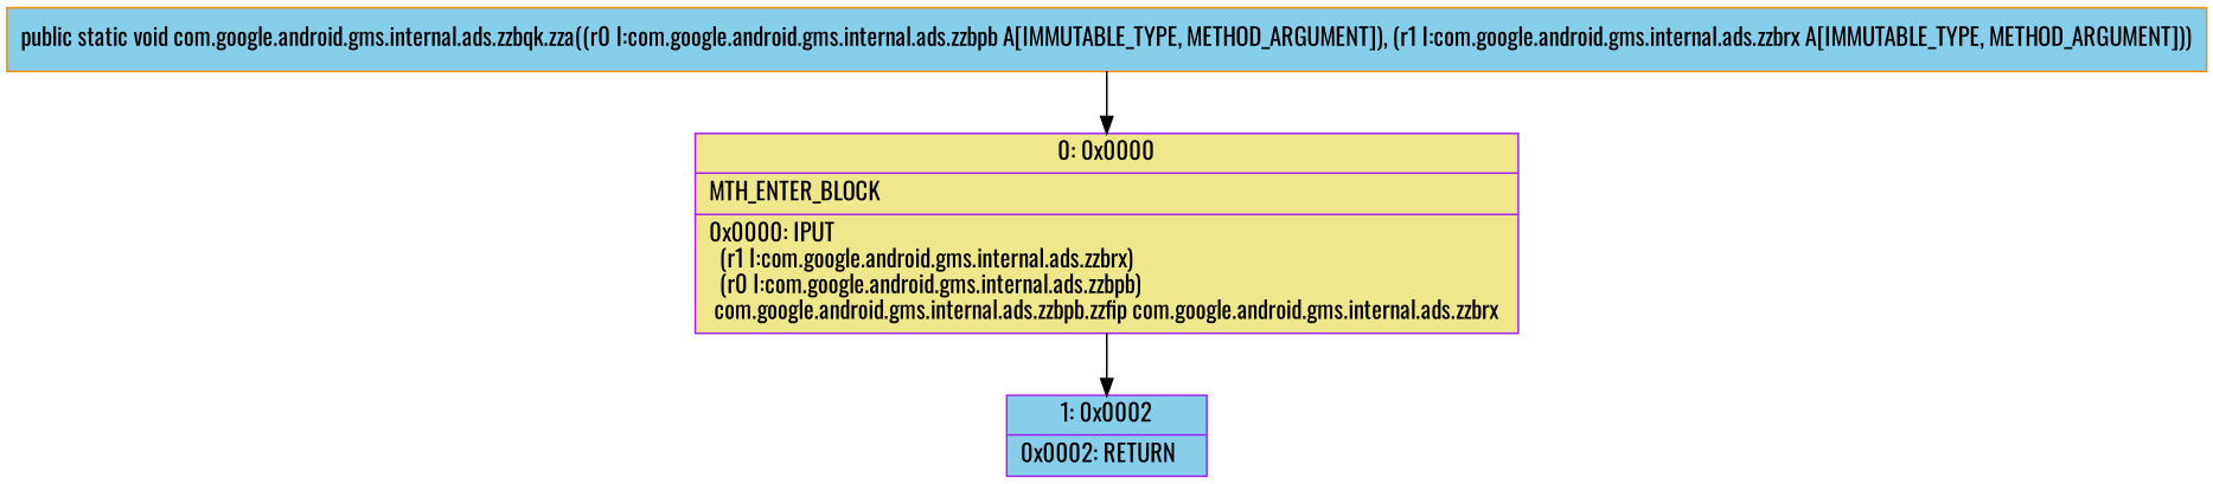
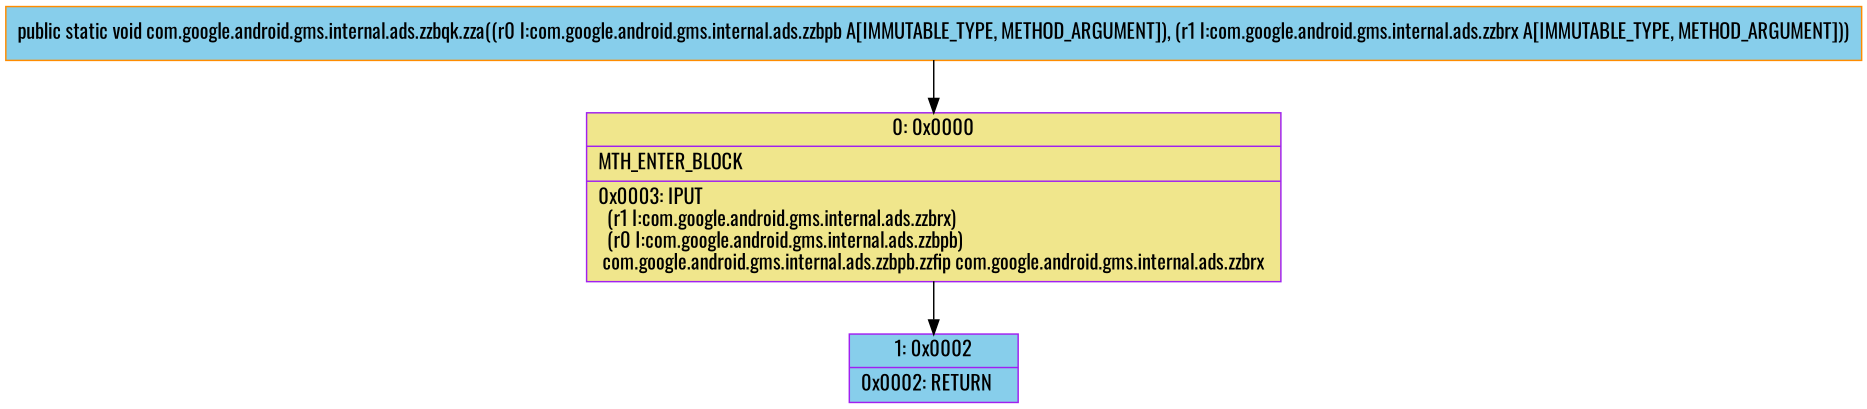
  digraph {
    fontname=Oswald
    node [shape=record style=filled fillcolor=skyblue color=purple fontname=Oswald]
    edge [fontname=Oswald]
-   n1 [label="{0\:\ 0x0000|MTH_ENTER_BLOCK\l|0x0000: IPUT  \l  (r1 I:com.google.android.gms.internal.ads.zzbrx)\l  (r0 I:com.google.android.gms.internal.ads.zzbpb)\l com.google.android.gms.internal.ads.zzbpb.zzfip com.google.android.gms.internal.ads.zzbrx \l}" fillcolor=khaki]
+   n1 [label="{0\:\ 0x0000|MTH_ENTER_BLOCK\l|0x0003: IPUT  \l  (r1 I:com.google.android.gms.internal.ads.zzbrx)\l  (r0 I:com.google.android.gms.internal.ads.zzbpb)\l com.google.android.gms.internal.ads.zzbpb.zzfip com.google.android.gms.internal.ads.zzbrx \l}" fillcolor=khaki]
    n2 [label="{1\:\ 0x0002|0x0002: RETURN   \l}"]
    n3 [label="{public static void com.google.android.gms.internal.ads.zzbqk.zza((r0 I:com.google.android.gms.internal.ads.zzbpb A[IMMUTABLE_TYPE, METHOD_ARGUMENT]), (r1 I:com.google.android.gms.internal.ads.zzbrx A[IMMUTABLE_TYPE, METHOD_ARGUMENT])) }" color=darkorange]
    n1 -> n2
    n3 -> n1
  }
